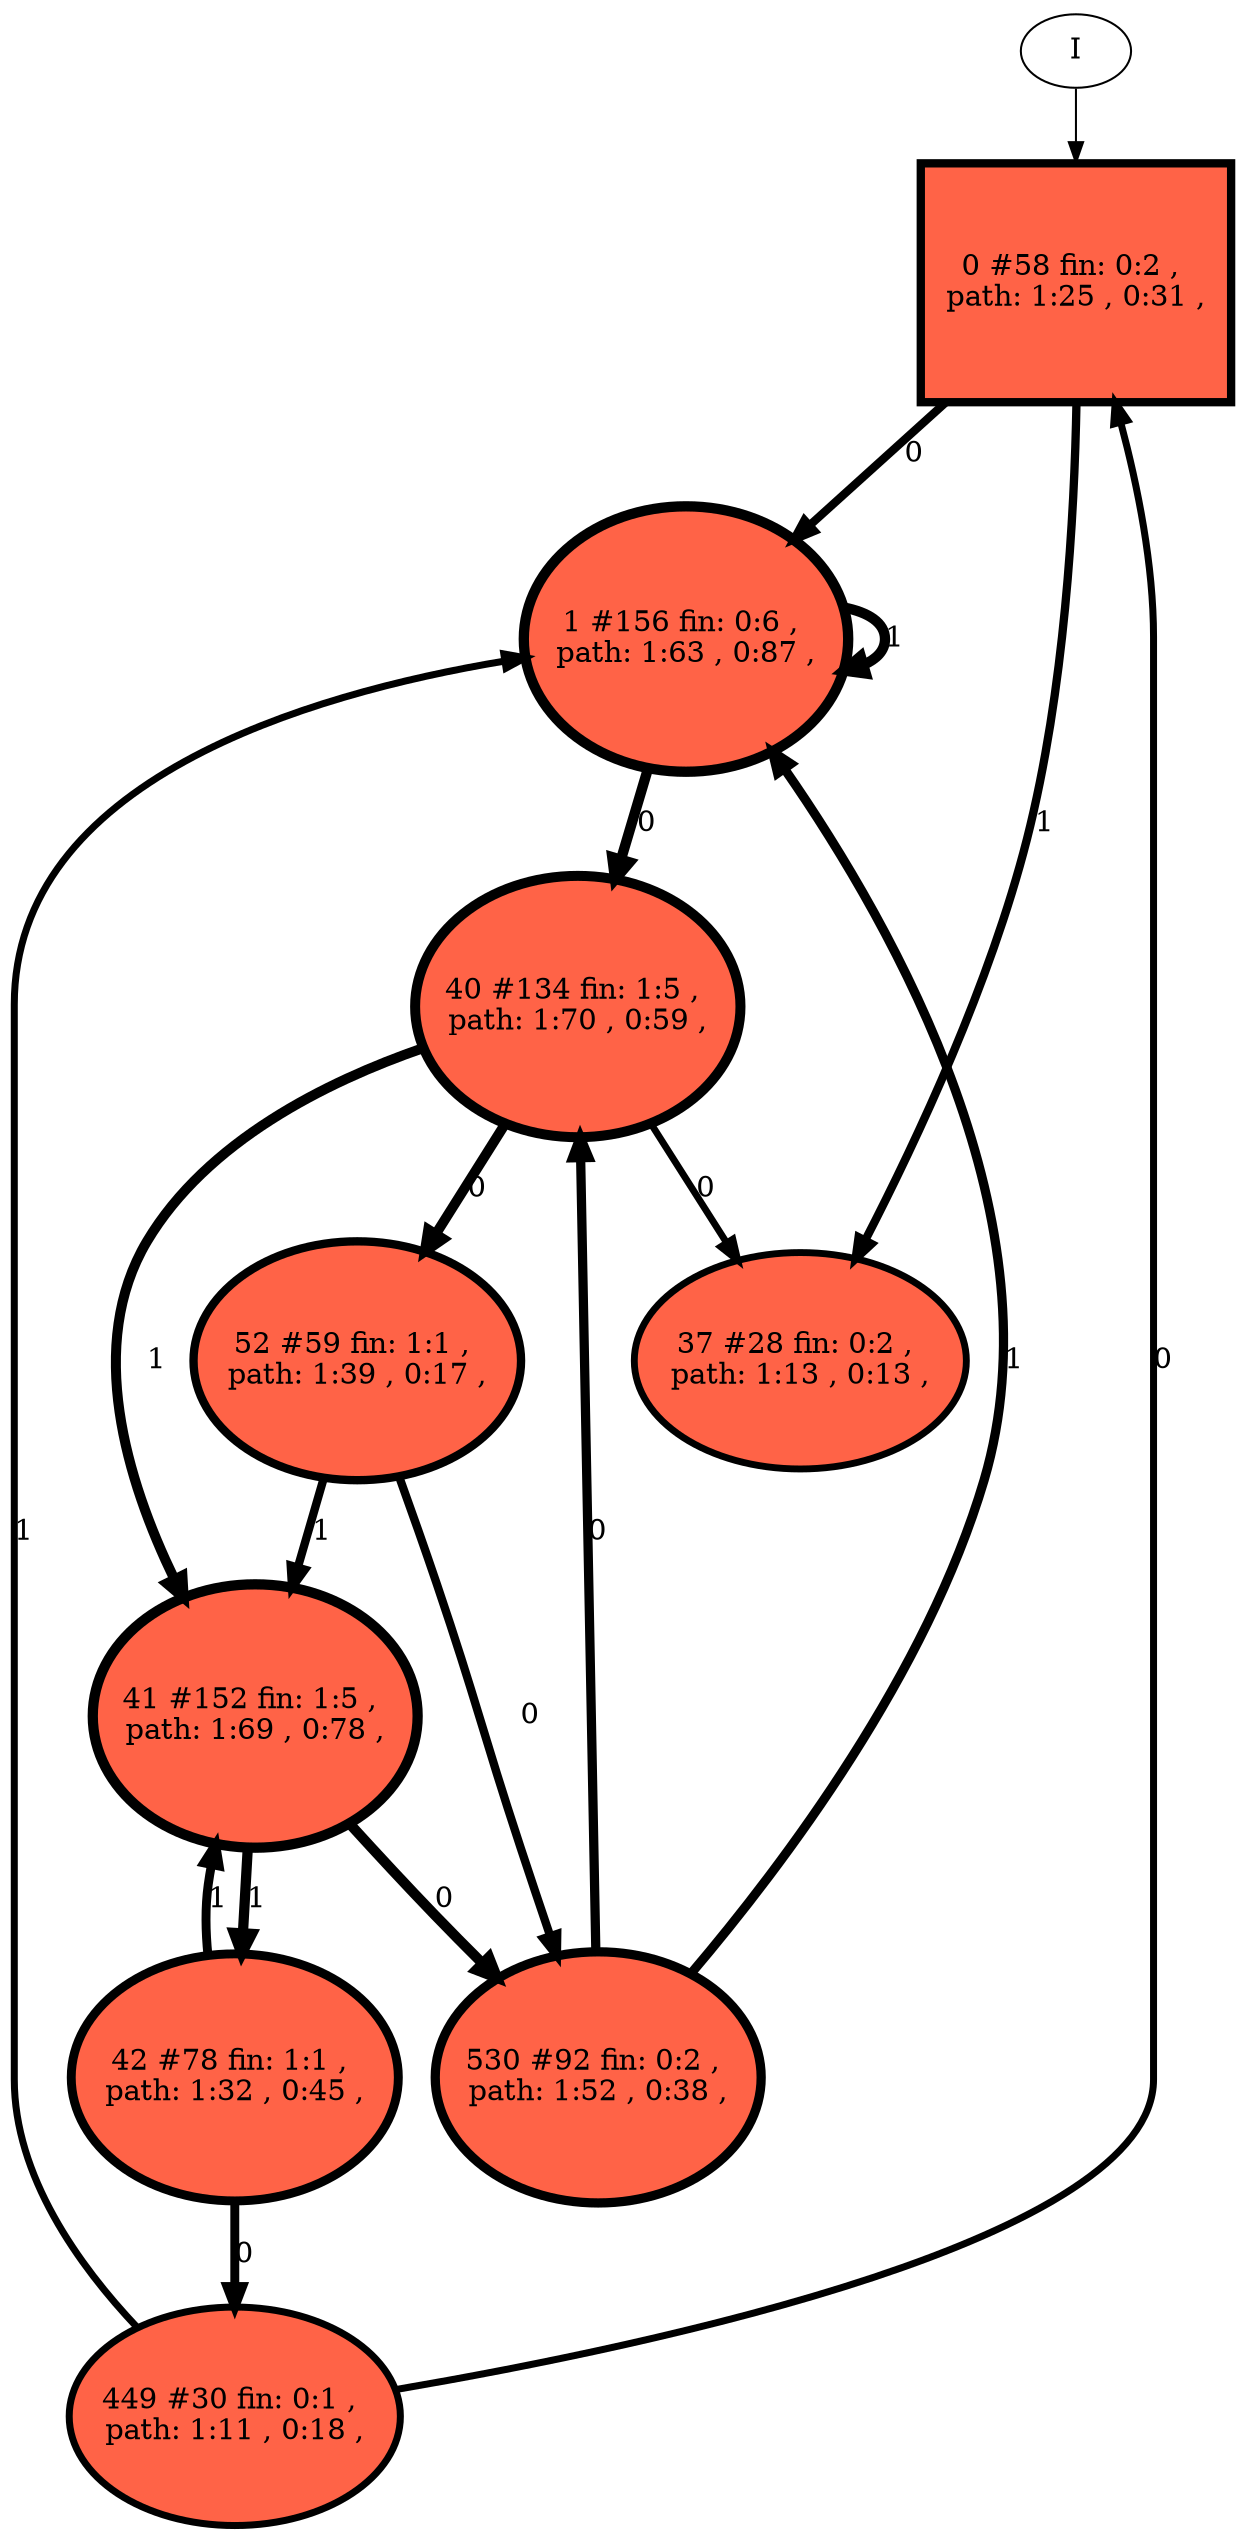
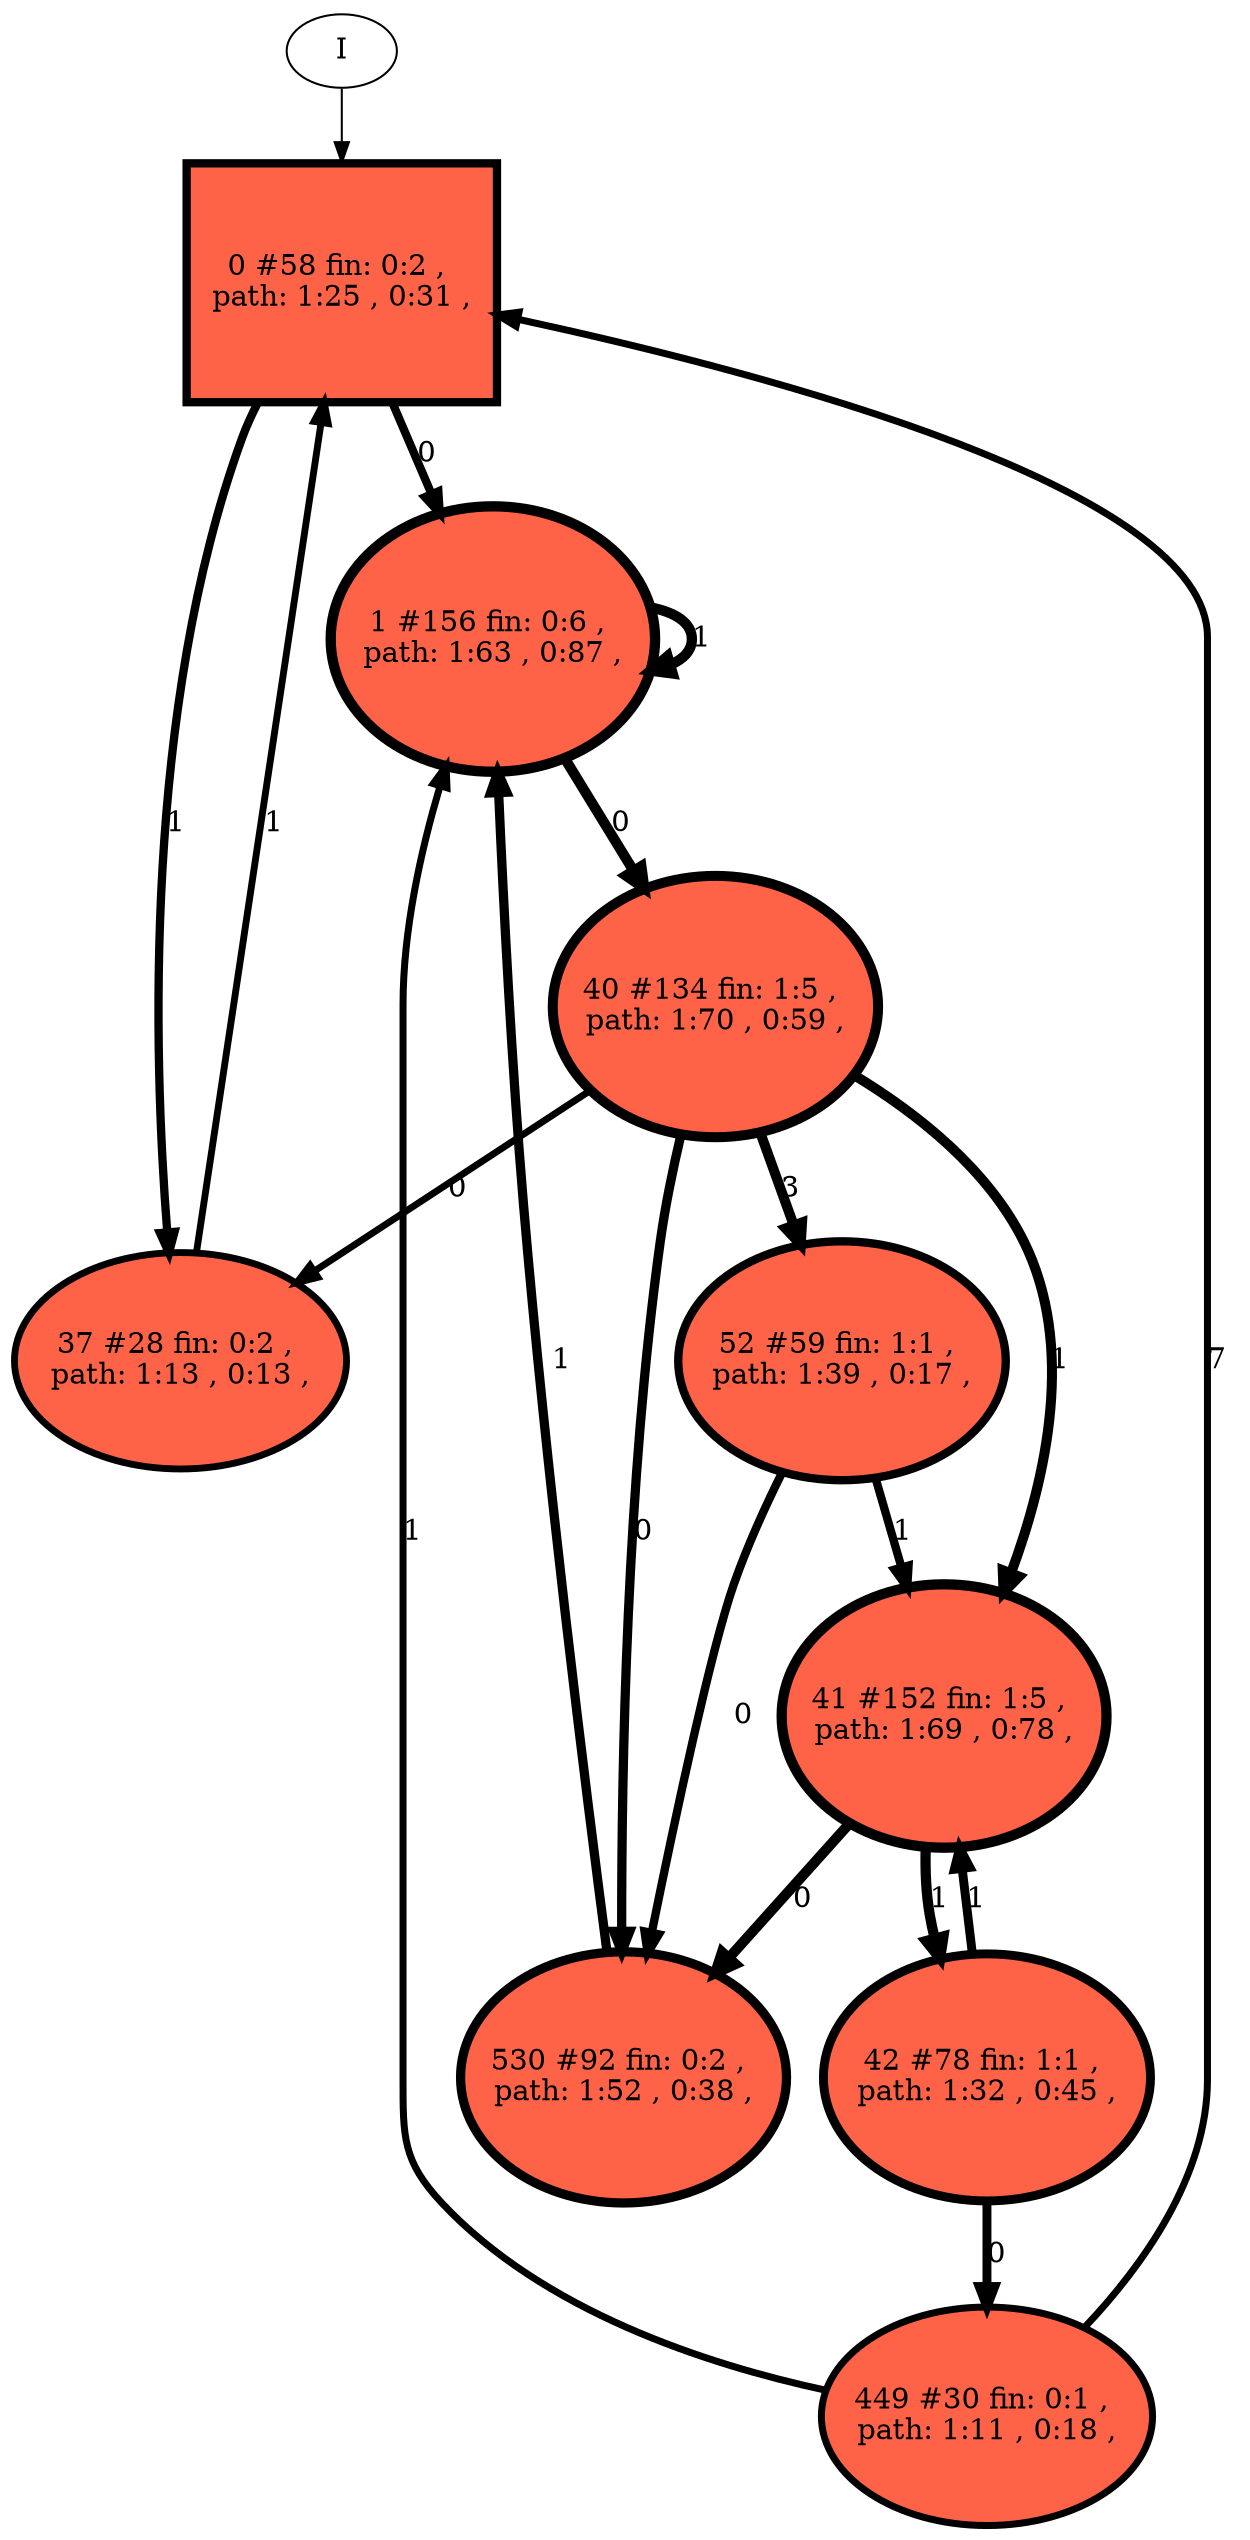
  digraph {
    node [fillcolor=tomato style=filled]
    edge [penwidth=4.07754]
    n1 [height=1.62483 label="0 #58 fin: 0:2 , \n path: 1:25 , 0:31 , " penwidth=4.07754 shape=box width=1.62483]
    n2 [height=1.80109 label="1 #156 fin: 0:6 , \n path: 1:63 , 0:87 , " penwidth=5.05625 width=1.80109]
    n3 [height=1.47414 label="37 #28 fin: 0:2 , \n path: 1:13 , 0:13 , " penwidth=3.3673 width=1.47414]
    n4 [height=1.77585 label="40 #134 fin: 1:5 , \n path: 1:70 , 0:59 , " penwidth=4.90527 width=1.77585]
    I [fillcolor="" style=""]
    n6 [height=1.62813 label="52 #59 fin: 1:1 , \n path: 1:39 , 0:17 , " penwidth=4.09434 width=1.62813]
    n7 [height=1.79682 label="41 #152 fin: 1:5 , \n path: 1:69 , 0:78 , " penwidth=5.03044 width=1.79682]
    n8 [height=1.71066 label="530 #92 fin: 0:2 , \n path: 1:52 , 0:38 , " penwidth=4.5326 width=1.71066]
    n9 [height=1.68073 label="42 #78 fin: 1:1 , \n path: 1:32 , 0:45 , " penwidth=4.36945 width=1.68073]
    n10 [height=1.4893 label="449 #30 fin: 0:1 , \n path: 1:11 , 0:18 , " penwidth=3.43399 width=1.4893]
    n1 -> n2 [label="0 "]
    n1 -> n3 [label="1 "]
    n2 -> n2 [label="1 " penwidth=5.05625]
    n2 -> n4 [label="0 " penwidth=5.05625]
+   n3 -> n1 [label="1 " penwidth=3.3673]
    n4 -> n3 [label="0 " penwidth=3.3673]
-   n4 -> n6 [label="0 " penwidth=4.90527]
+   n4 -> n6 [label="3 " penwidth=4.90527]
    n4 -> n7 [label="1 " penwidth=4.90527]
    I -> n1 [penwidth=""]
    n6 -> n7 [label="1 " penwidth=4.09434]
    n6 -> n8 [label="0 " penwidth=4.09434]
    n7 -> n8 [label="0 " penwidth=5.03044]
    n7 -> n9 [label="1 " penwidth=5.03044]
    n8 -> n2 [label="1 " penwidth=4.5326]
-   n8 -> n4 [label="0 " penwidth=4.5326]
+   n4 -> n8 [label="0 " penwidth=4.5326]
    n9 -> n7 [label="1 " penwidth=4.36945]
    n9 -> n10 [label="0 " penwidth=4.36945]
-   n10 -> n1 [label="0 " penwidth=3.43399]
+   n10 -> n1 [label="7 " penwidth=3.43399]
    n10 -> n2 [label="1 " penwidth=3.43399]
  }
